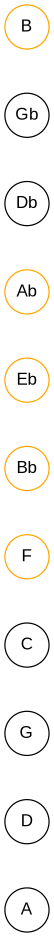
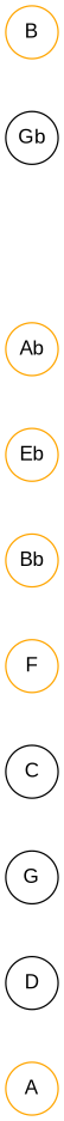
  graph {
    fontname="Liberation Sans"
    mindist=.1
    node [color=orange fontname="Liberation Sans" margin=0 shape=circle]
    edge [fontname="Liberation Sans" style=invis]
    B
    Gb [color=""]
-   Db [color=""]
    Ab
    Eb
    Bb
    F
    C [color=""]
    G [color=black]
    D [color=""]
-   A [color=black]
+   A
    subgraph sub_1 {
      B
      Gb
-     Db
      Ab
      Eb
      Bb
      F
      C
      G
      D
      A
    }
    B -- Gb
-   Gb -- Db
-   Db -- Ab
    Ab -- Eb
    Eb -- Bb
    Bb -- F
    F -- C
    C -- G
    G -- D
    D -- A
  }
